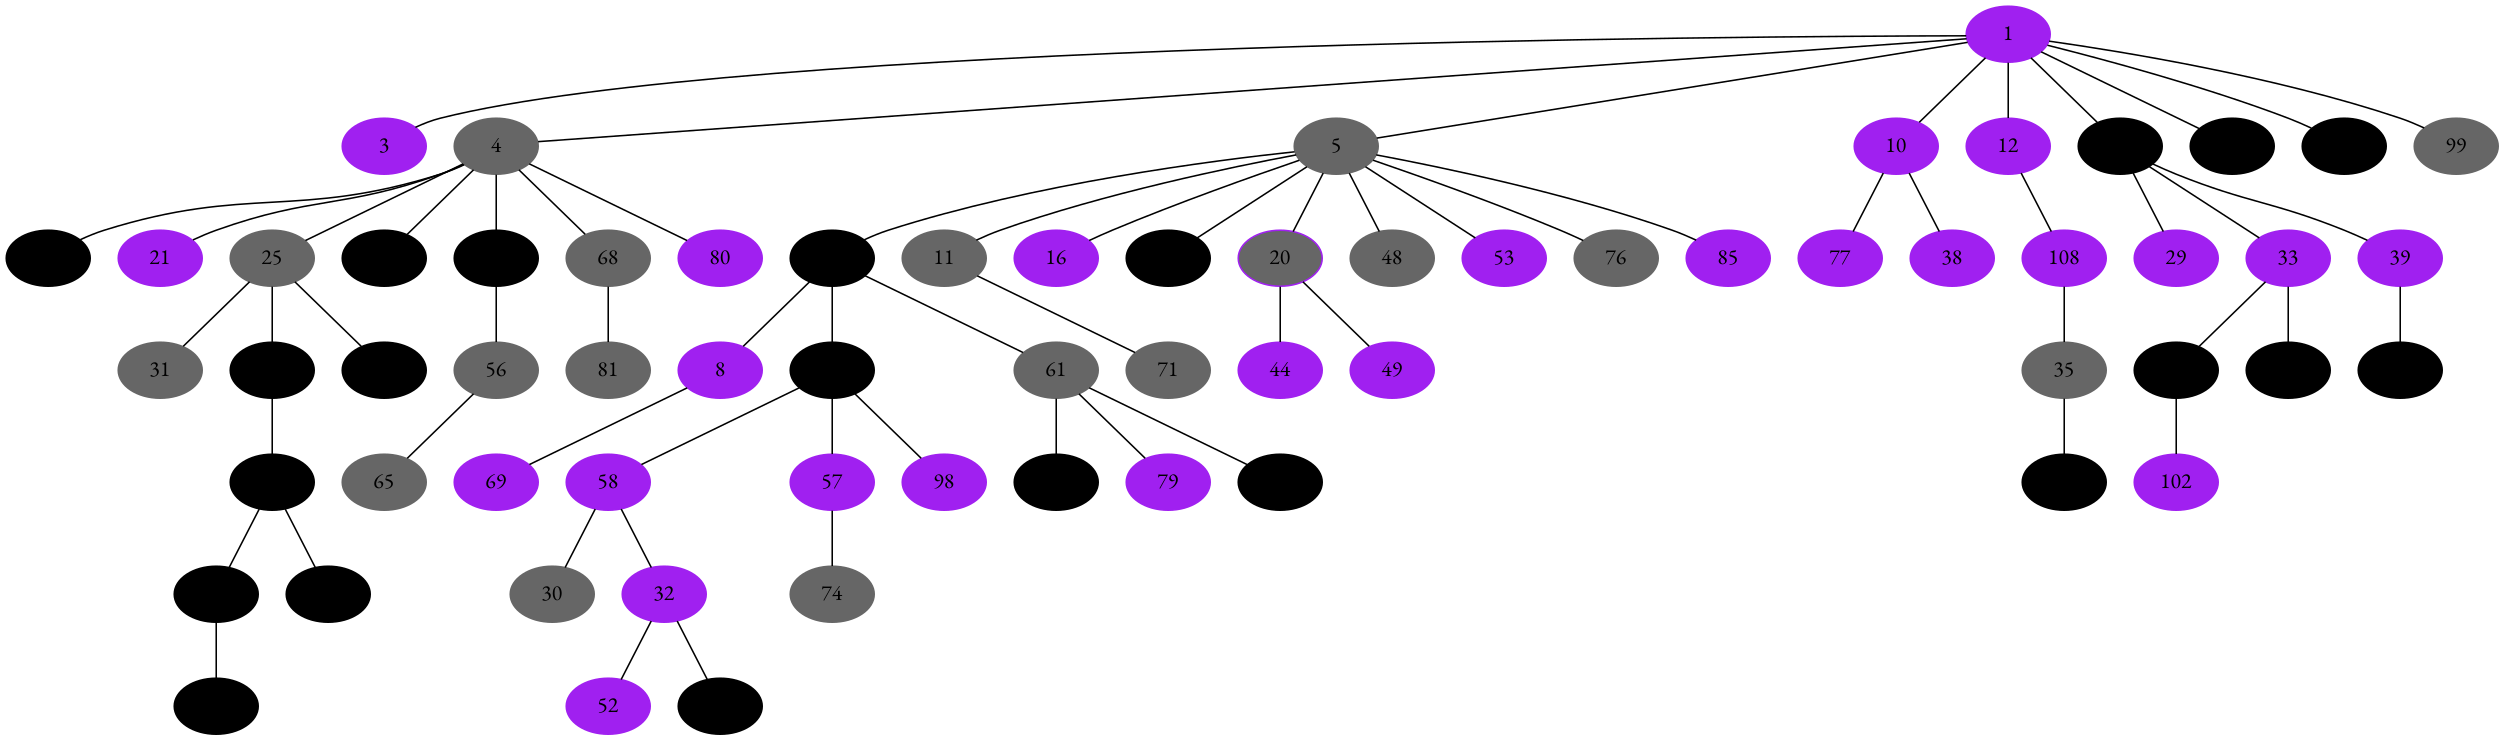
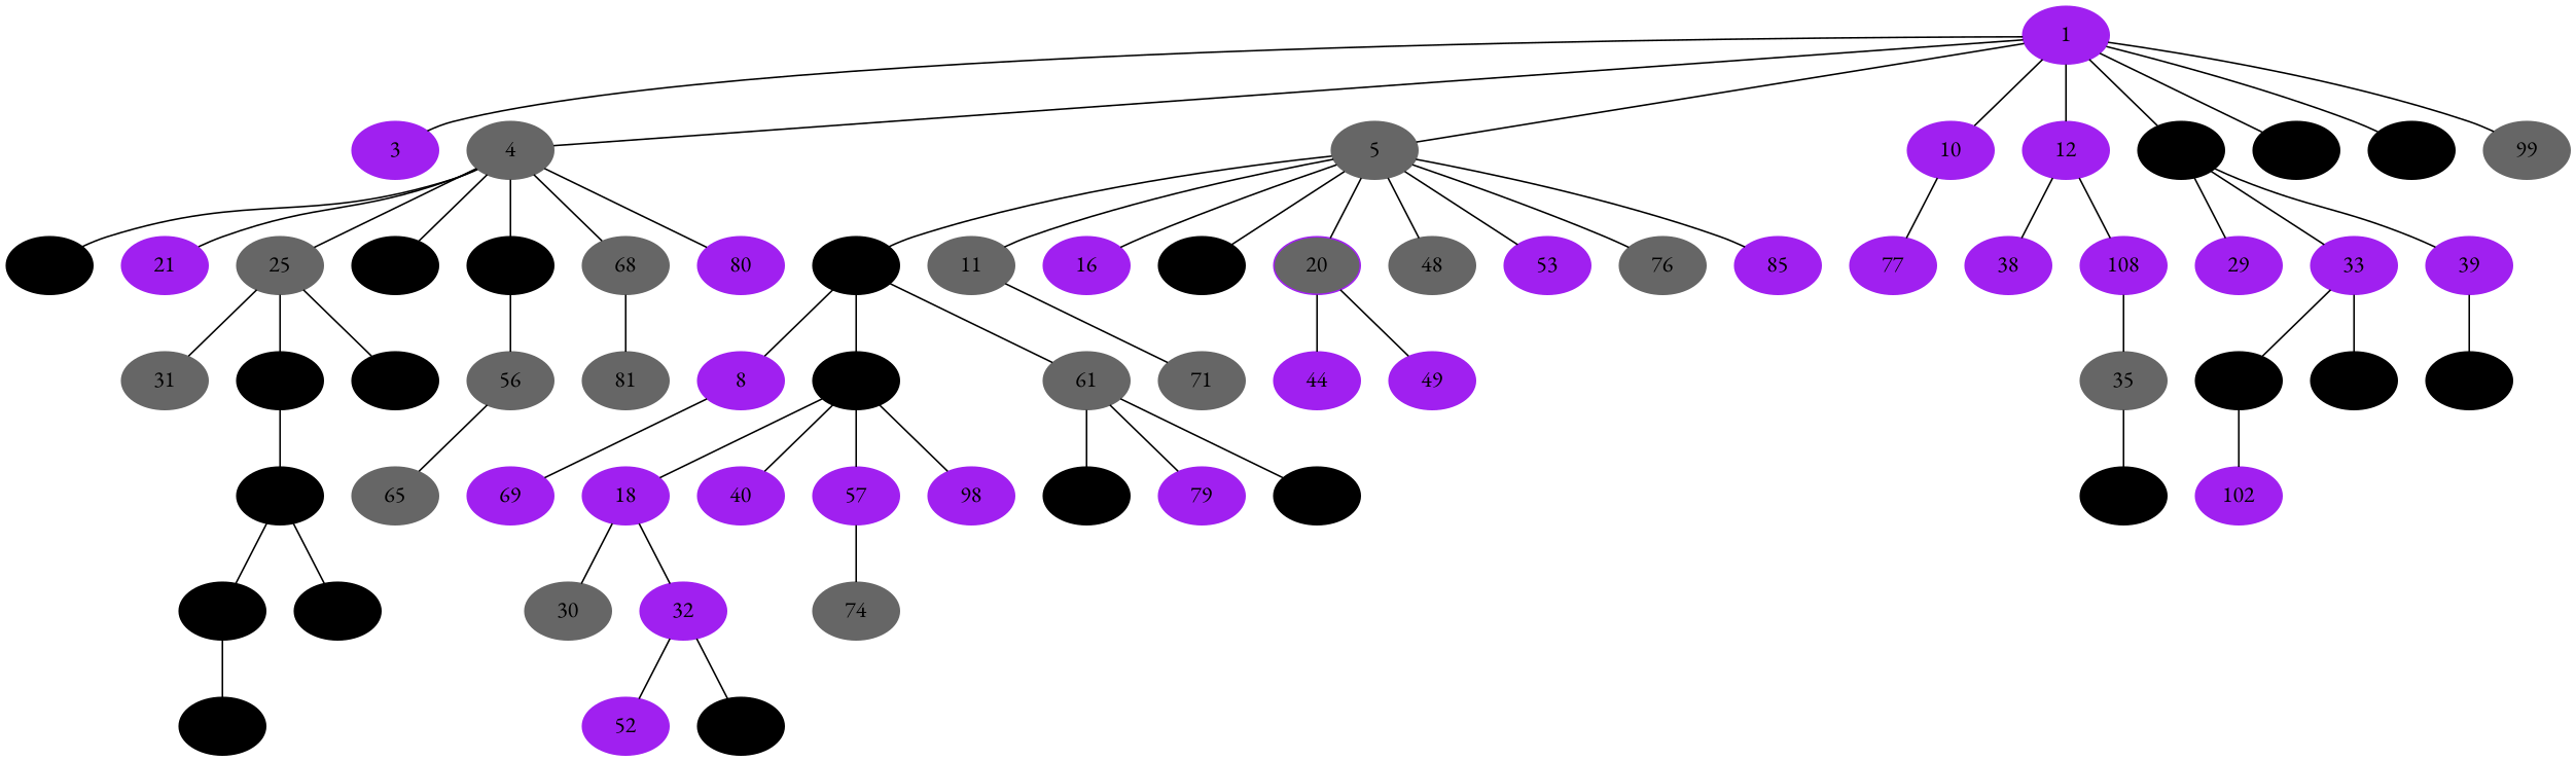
  graph {
    fontname="EB Garamond"
    node [color=purple fontname="EB Garamond" style=filled]
    edge [fontname="EB Garamond"]
    1 [super="+2"]
    3 [super="+83"]
    4 [color=gray40 super="+9+72+23"]
    5 [color=gray40 super="+6+28+54"]
    10 [super="+64+94+78"]
    12 [super="+14+75"]
    22 [color=black]
    34 [color=black]
    59 [color=black super="+89"]
    99 [color=gray40]
    17 [color=black super="+24+112+95"]
    21 [super="+36+113+91"]
    25 [color=gray40 super="+26+106"]
    43 [color=black super="+87+66+51"]
    50 [color=black super="+107"]
    68 [color=gray40]
    80
    7 [color=black super="+27"]
    11 [color=gray40]
    16
    19 [color=black]
    20 [fillcolor=gray40 super="+42"]
    48 [color=gray40 super="+60"]
    53 [super="+86"]
    76 [color=gray40]
    85
    77
    38
    108
    29
    33
    39
    31 [color=gray40]
    41 [color=black super="+92+82"]
    46 [color=black]
    56 [color=gray40]
    81 [color=gray40]
    8
    13 [color=black]
    61 [color=gray40]
    71 [color=gray40]
    44
    49
    69
-   18 [super="+96" label=58]
+   18 [super="+96"]
+   40 [super="+55"]
    57
    98
    73 [color=black]
    79
    84 [color=black]
    35 [color=gray40 super="+58"]
    30 [color=gray40]
    32
    74 [color=gray40 super="+90"]
    52
    109 [color=black]
    37 [color=black]
    93 [color=black]
    105 [color=black]
    45 [color=black]
    67 [color=black]
    102
    47 [color=black]
    70 [color=black]
    63 [color=black]
    65 [color=gray40]
    1 -- 3
    1 -- 4
    1 -- 5
    1 -- 10
    1 -- 12
    1 -- 22
    1 -- 34
    1 -- 59
    1 -- 99
    4 -- 17
    4 -- 21
    4 -- 25
    4 -- 43
    4 -- 50
    4 -- 68
    4 -- 80
    5 -- 7
    5 -- 11
    5 -- 16
    5 -- 19
    5 -- 20
    5 -- 48
    5 -- 53
    5 -- 76
    5 -- 85
    10 -- 77
-   10 -- 38
+   12 -- 38
    12 -- 108
    22 -- 29
    22 -- 33
    22 -- 39
    25 -- 31
    25 -- 41
    25 -- 46
    50 -- 56
    68 -- 81
    7 -- 8
    7 -- 13
    7 -- 61
    11 -- 71
    20 -- 44
    20 -- 49
    108 -- 35
    33 -- 37
    33 -- 93
    39 -- 105
    41 -- 45
    56 -- 65
    8 -- 69
    13 -- 18
+   13 -- 40
    13 -- 57
    13 -- 98
    61 -- 73
    61 -- 79
    61 -- 84
    18 -- 30
    18 -- 32
    57 -- 74
    35 -- 67
    32 -- 52
    32 -- 109
    37 -- 102
    45 -- 47
    45 -- 70
    47 -- 63
  }
